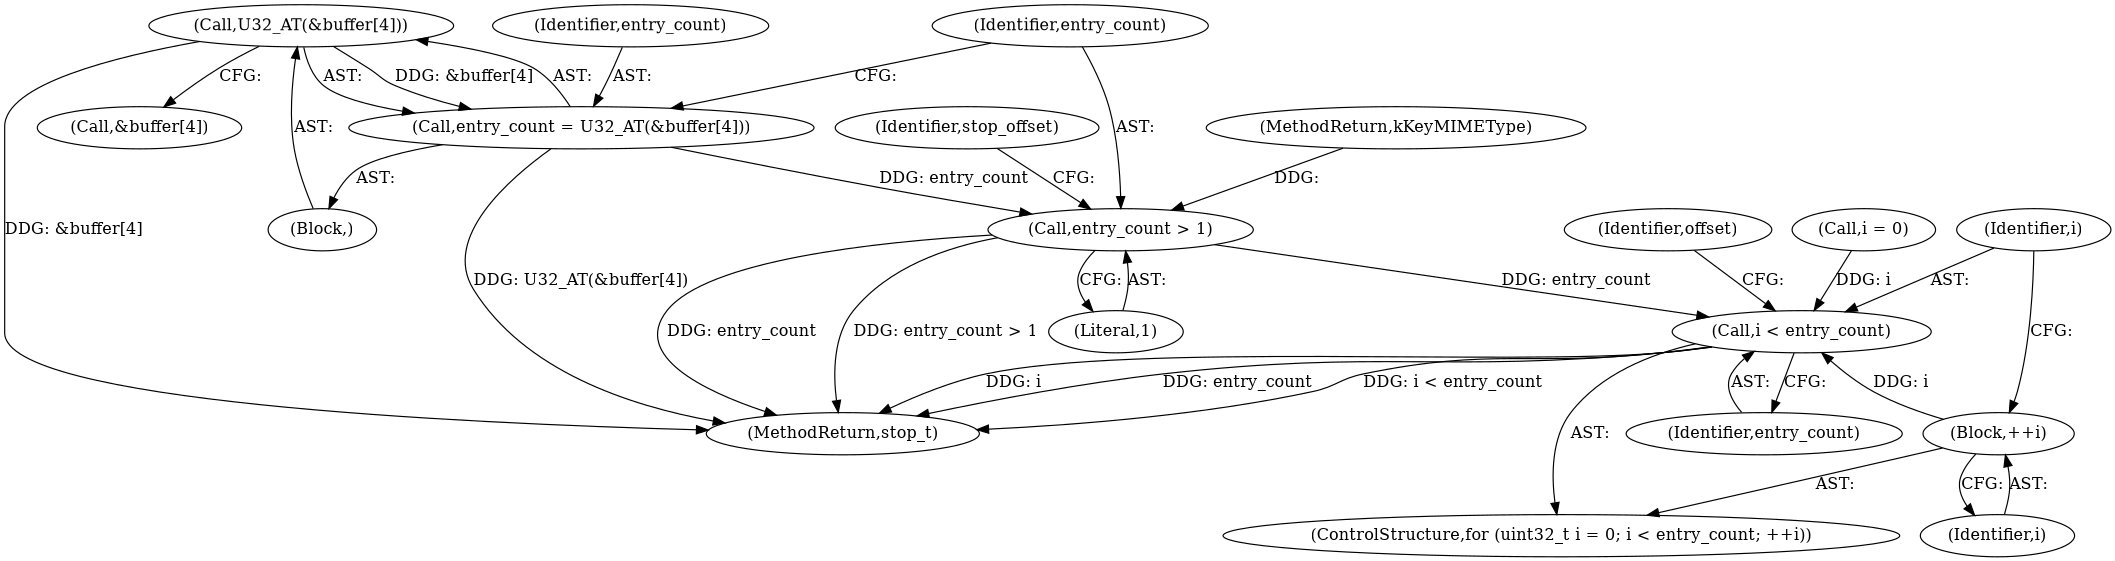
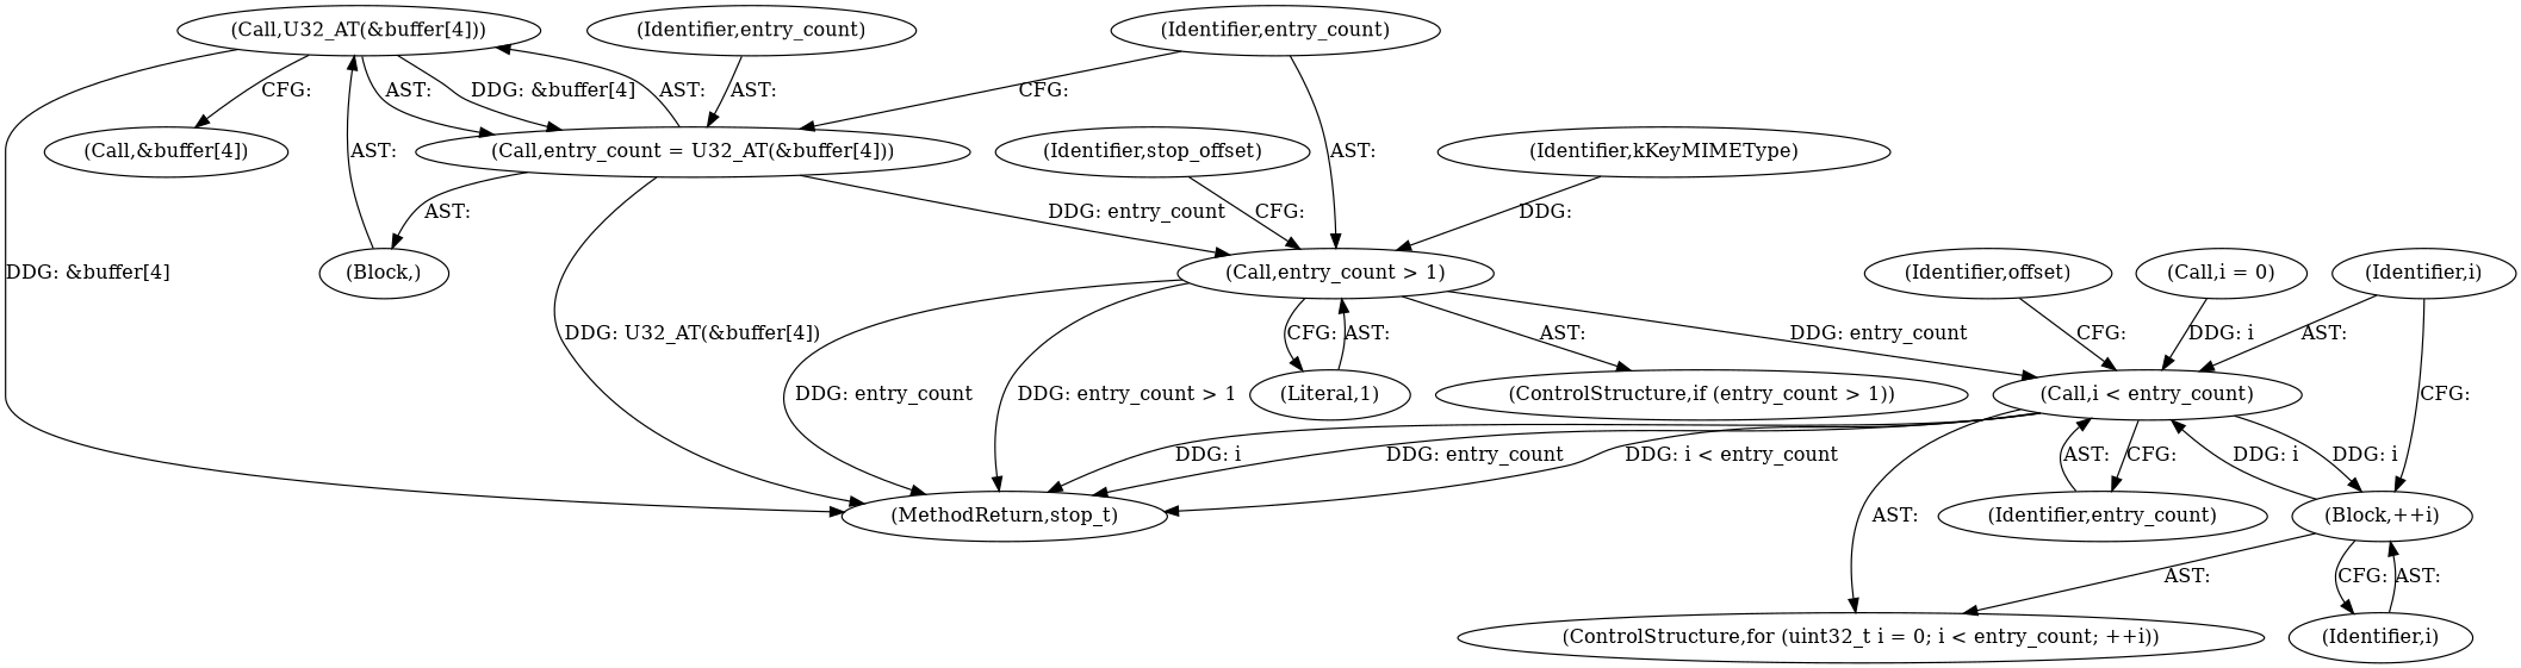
  digraph {
    n1 [label="(Call,U32_AT(&buffer[4]))"]
    n2 [label="(Call,entry_count = U32_AT(&buffer[4]))"]
    n3 [label="(MethodReturn,stop_t)"]
    n4 [label="(Call,&buffer[4])"]
    n5 [label="(Call,entry_count > 1)"]
    n6 [label="(Block,)"]
    n7 [label="(Call,i < entry_count)"]
    n8 [label="(Literal,1)"]
+   n9 [label="(ControlStructure,if (entry_count > 1))"]
    n10 [label="(Block,++i)"]
    n11 [label="(ControlStructure,for (uint32_t i = 0; i < entry_count; ++i))"]
    n12 [label="(Identifier,entry_count)"]
    n13 [label="(Identifier,i)"]
    n14 [label="(Identifier,stop_offset)"]
    n15 [label="(Call,i = 0)"]
    n16 [label="(Identifier,entry_count)"]
    n17 [label="(Identifier,entry_count)"]
    n18 [label="(Identifier,offset)"]
    n19 [label="(Identifier,i)"]
-   n20 [label="(MethodReturn,kKeyMIMEType)"]
+   n20 [label="(Identifier,kKeyMIMEType)"]
    n1 -> n2 [label="AST: "]
    n1 -> n2 [label="DDG: &buffer[4]"]
    n1 -> n3 [label="DDG: &buffer[4]"]
    n1 -> n4 [label="CFG: "]
    n2 -> n1 [label="AST: "]
    n2 -> n3 [label="DDG: U32_AT(&buffer[4])"]
    n2 -> n5 [label="DDG: entry_count"]
    n2 -> n6 [label="AST: "]
    n5 -> n3 [label="DDG: entry_count"]
    n5 -> n3 [label="DDG: entry_count > 1"]
    n5 -> n7 [label="DDG: entry_count"]
    n5 -> n8 [label="CFG: "]
+   n5 -> n9 [label="AST: "]
    n6 -> n1 [label="AST: "]
    n7 -> n3 [label="DDG: entry_count"]
    n7 -> n3 [label="DDG: i < entry_count"]
    n7 -> n3 [label="DDG: i"]
+   n7 -> n10 [label="DDG: i"]
    n7 -> n11 [label="AST: "]
    n7 -> n12 [label="CFG: "]
    n8 -> n5 [label="AST: "]
    n10 -> n7 [label="DDG: i"]
    n10 -> n11 [label="AST: "]
    n10 -> n13 [label="CFG: "]
    n12 -> n7 [label="AST: "]
    n13 -> n10 [label="AST: "]
    n14 -> n5 [label="CFG: "]
    n15 -> n7 [label="DDG: i"]
    n16 -> n2 [label="AST: "]
    n17 -> n2 [label="CFG: "]
    n17 -> n5 [label="AST: "]
    n18 -> n7 [label="CFG: "]
    n19 -> n7 [label="AST: "]
    n19 -> n10 [label="CFG: "]
    n20 -> n5 [label="DDG: "]
  }
